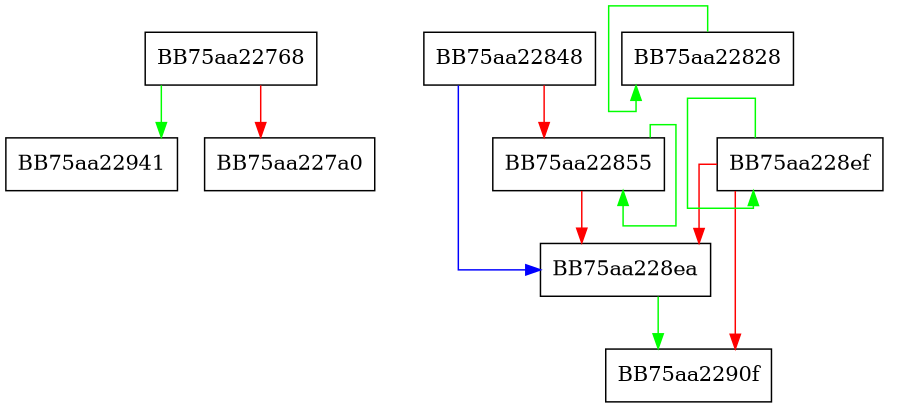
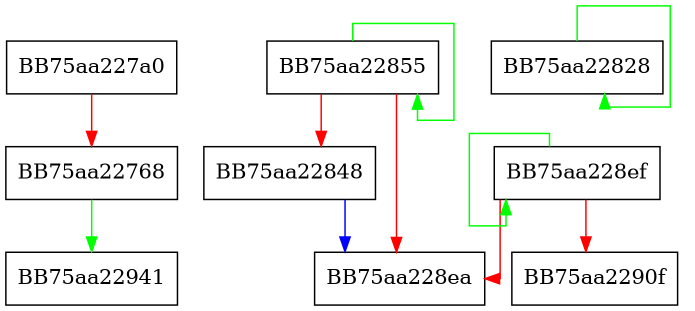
  digraph {
    splines=ortho
    node [shape=box]
    edge [color=green]
    BB75aa22768
    BB75aa22941
    BB75aa227a0
    BB75aa22848
    BB75aa228ea
    BB75aa22855
    BB75aa22828
    BB75aa2290f
    BB75aa228ef
    BB75aa22768 -> BB75aa22941
-   BB75aa22768 -> BB75aa227a0 [color=red]
+   BB75aa227a0 -> BB75aa22768 [color=red]
    BB75aa22848 -> BB75aa228ea [color=blue]
-   BB75aa22848 -> BB75aa22855 [color=red]
-   BB75aa228ea -> BB75aa2290f
+   BB75aa22855 -> BB75aa22848 [color=red]
    BB75aa22855 -> BB75aa228ea [color=red]
    BB75aa22855 -> BB75aa22855
    BB75aa22828 -> BB75aa22828
    BB75aa228ef -> BB75aa228ea [color=red]
    BB75aa228ef -> BB75aa2290f [color=red]
    BB75aa228ef -> BB75aa228ef
  }
